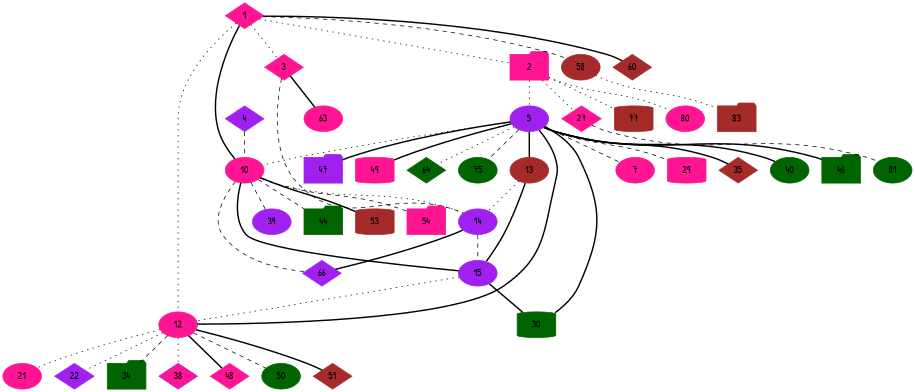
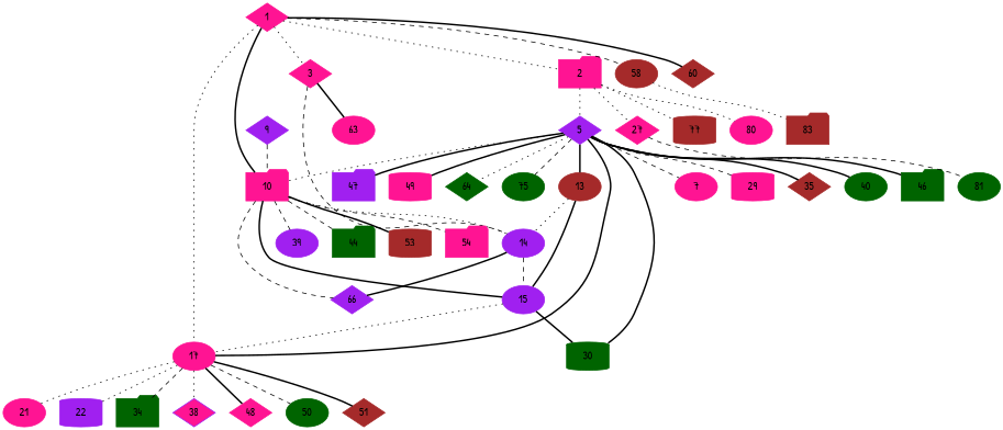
  graph {
    fontname="Patrick Hand"
    node [color=deeppink fontname="Patrick Hand" shape=ellipse style=filled]
    edge [fontname="Patrick Hand" style=bold]
    1 [shape=diamond super="+18"]
    2 [shape=folder super="+59+32+82+73+4"]
    3 [shape=diamond]
-   10 [super="+11+45+12"]
-   17 [super="+19+23" label=12]
+   10 [shape=folder super="+11+45+12"]
+   17 [super="+19+23"]
    58 [color=brown]
    60 [color=brown shape=diamond]
-   5 [color=purple super="+6"]
+   5 [color=purple shape=diamond super="+6"]
    27 [shape=diamond]
    77 [color=brown shape=cylinder]
    80
    14 [color=purple super="+76"]
    63
    15 [color=purple super="+16+41+72+42+61+71"]
    39 [color=purple]
    44 [color=darkgreen shape=folder]
    53 [color=brown shape=cylinder super="+68"]
    54 [shape=folder]
    66 [color=purple shape=diamond]
    21
-   22 [color=purple shape=diamond]
+   22 [color=purple shape=cylinder]
    34 [color=darkgreen shape=folder]
    38 [color=purple fillcolor=deeppink shape=diamond]
    48 [shape=diamond]
    50 [color=darkgreen]
    51 [color=brown shape=diamond]
    83 [color=brown shape=folder]
    7 [super="+56"]
    13 [color=brown super="+33+55+67+37+69+43"]
    29 [shape=cylinder]
    30 [color=darkgreen shape=cylinder super="+74"]
    35 [color=brown shape=diamond]
    40 [color=darkgreen]
    46 [color=darkgreen shape=folder]
    47 [color=purple shape=folder]
    49 [shape=cylinder]
    64 [color=darkgreen shape=diamond]
    75 [color=darkgreen]
    81 [color=darkgreen]
-   9 [color=purple shape=diamond label=4]
+   9 [color=purple shape=diamond]
    1 -- 2 [style=dotted weight=2]
    1 -- 3 [style=dotted]
    1 -- 10 [weight=2]
    1 -- 17 [style=dotted weight=3]
    1 -- 58 [style=dashed]
    1 -- 60
    2 -- 5 [style=dotted]
    2 -- 27 [style=dotted]
    2 -- 77 [style=dotted]
    2 -- 80 [style=dotted]
    3 -- 14 [style=dashed]
    3 -- 63
    10 -- 14 [style=dotted weight=2]
    10 -- 15
    10 -- 39 [style=dashed]
    10 -- 44 [style=dashed]
    10 -- 53
    10 -- 54 [style=dashed]
    10 -- 66 [style=dashed]
    17 -- 21 [style=dotted]
    17 -- 22 [style=dotted]
    17 -- 34 [style=dashed]
    17 -- 38 [style=dotted]
    17 -- 48
    17 -- 50 [style=dashed]
    17 -- 51
    58 -- 83 [style=dotted]
    5 -- 10 [style=dotted weight=2]
    5 -- 17
    5 -- 7 [style=dashed weight=3]
    5 -- 13
    5 -- 29 [style=dashed]
    5 -- 30
    5 -- 35
    5 -- 40
    5 -- 46
    5 -- 47
    5 -- 49
    5 -- 64 [style=dotted]
    5 -- 75 [style=dashed]
    27 -- 81 [style=dashed]
    14 -- 15 [style=dashed weight=2]
    14 -- 66
    15 -- 17 [style=dotted]
    15 -- 30
    13 -- 14 [style=dotted]
    13 -- 15 [weight=2]
    9 -- 10 [style=dashed weight=3]
  }
